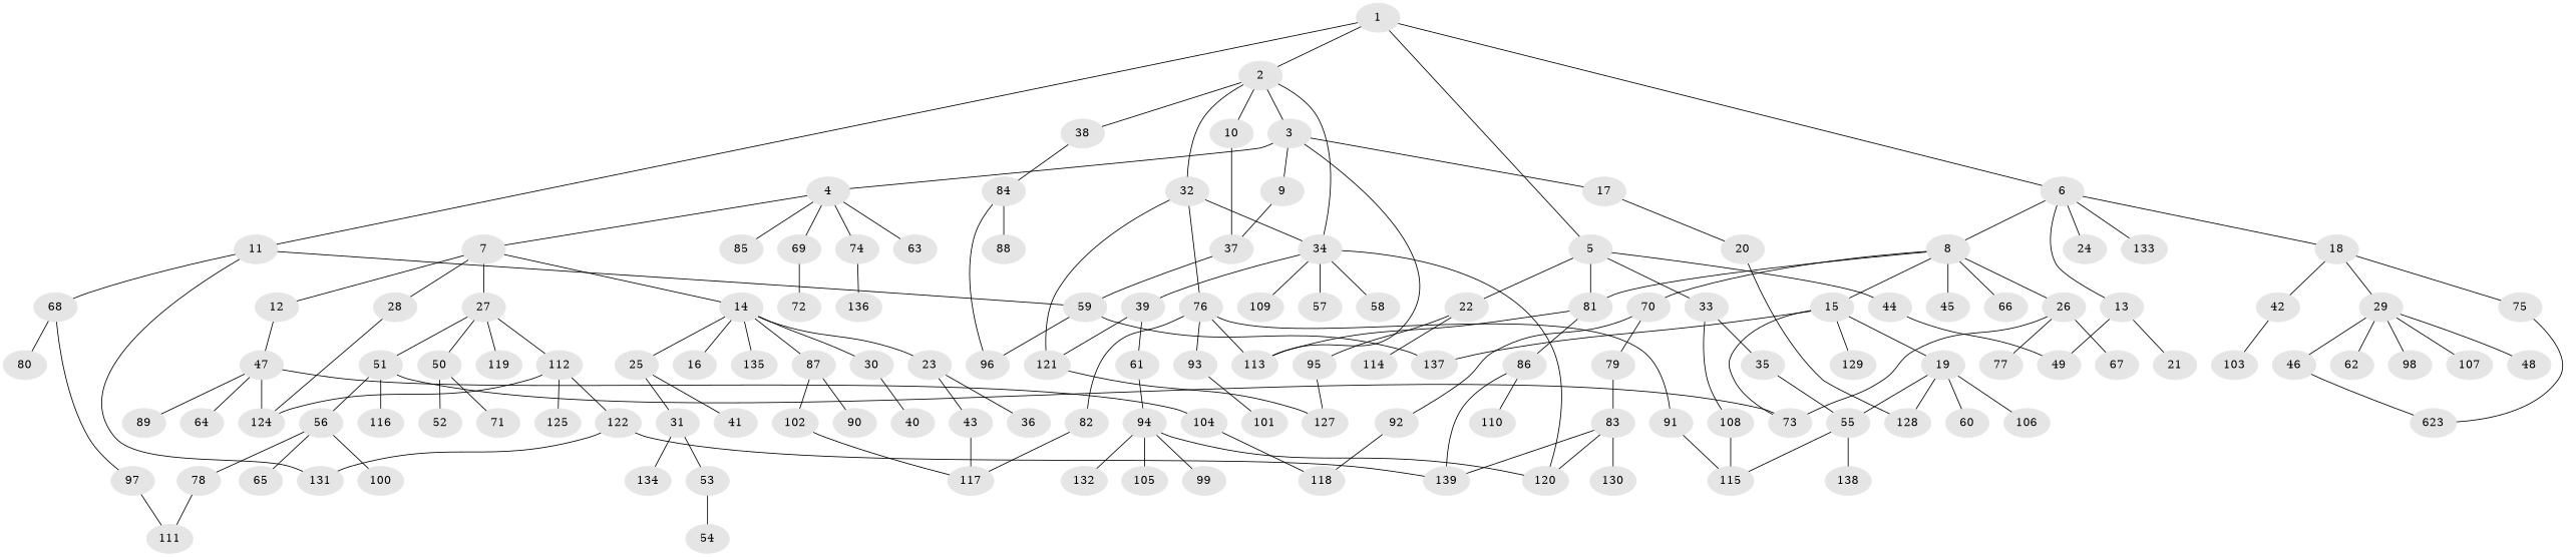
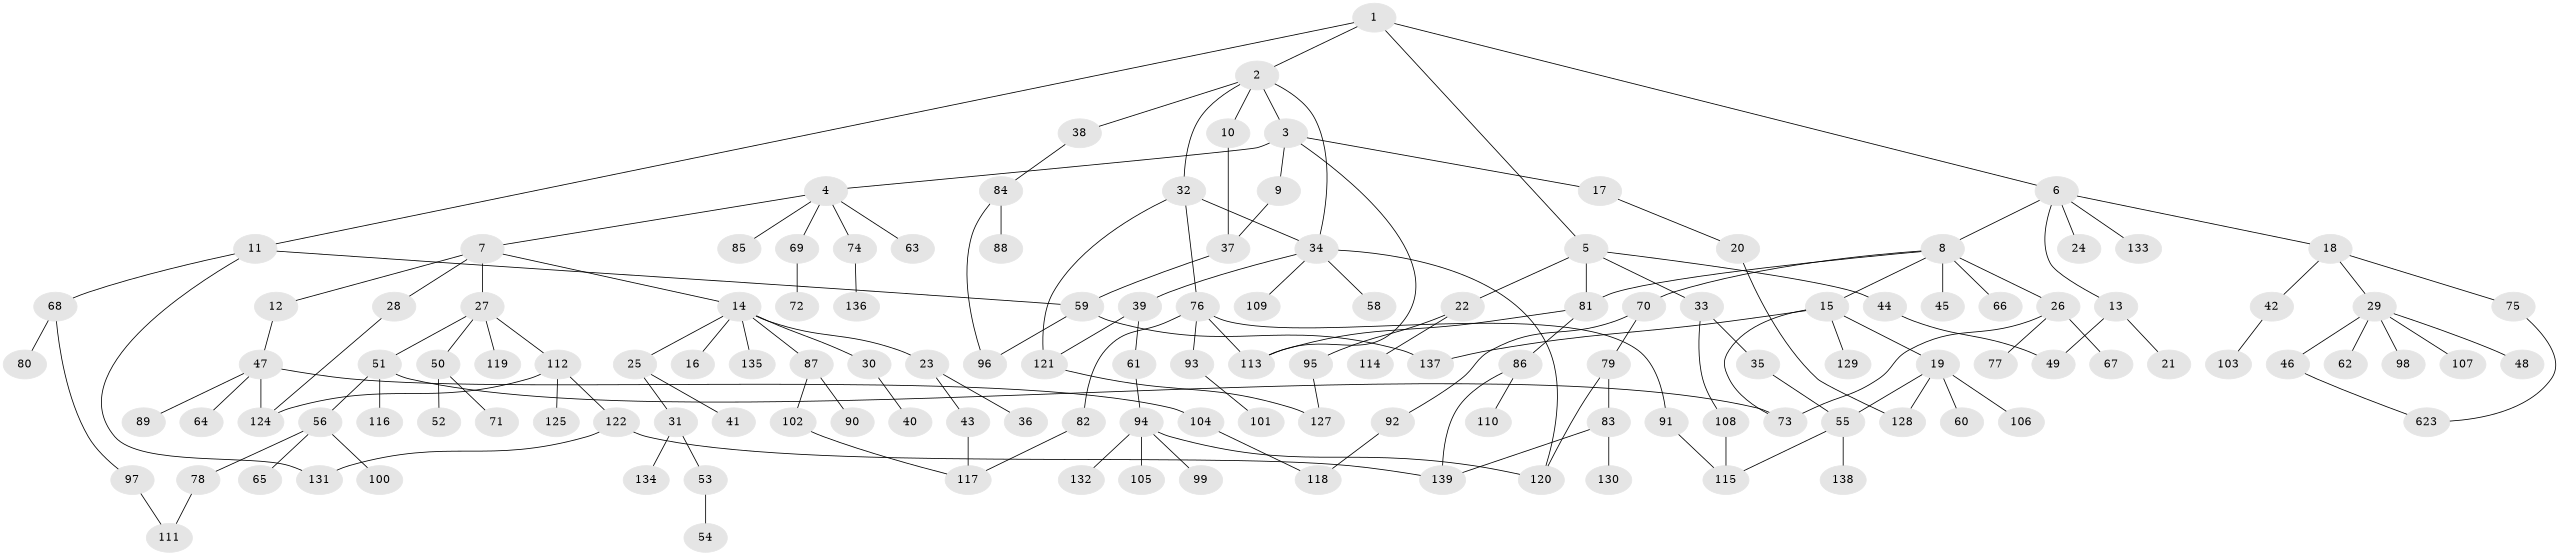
  graph {
    node [color=gray90 style=filled]
    1
    2
    5
    6
    11
    3
    10
    32
    34
    38
    22
    33
    44
    81
    8
    13
    18
    24
    133
    59
    68
    131
    4
    9
    17
    113
    37
    76
    121
    39
-   57
    58
    109
    120
    84
    96
    88
    7
    63
    69
    74
    85
    20
    12
    14
    27
    28
    72
    136
    95
    114
    35
    108
    49
    86
    15
    26
    45
    66
    70
    21
    29
    42
    75
    47
    16
    23
    25
    30
    87
    135
    50
    51
    112
    119
    124
    19
    73
    129
    137
    67
    77
    79
    92
    80
    97
    64
    89
    104
    36
    43
    31
    41
    40
    90
    102
    55
    60
    106
    128
    46
    48
    62
    98
    107
    103
    n107 [label=623]
    115
    138
    127
    117
    53
    134
    52
    71
    56
    116
    122
    125
    54
    82
    91
    93
    61
    94
    118
    65
    78
    100
    111
    99
    105
    132
    83
    101
    130
    139
    110
    1 -- 2
    1 -- 5
    1 -- 6
    1 -- 11
    2 -- 3
    2 -- 10
    2 -- 32
    2 -- 34
    2 -- 38
    5 -- 22
    5 -- 33
    5 -- 44
    5 -- 81
    6 -- 8
    6 -- 13
    6 -- 18
    6 -- 24
    6 -- 133
    11 -- 59
    11 -- 68
    11 -- 131
    3 -- 4
    3 -- 9
    3 -- 17
    3 -- 113
    10 -- 37
    32 -- 34
    32 -- 76
    32 -- 121
    34 -- 39
-   34 -- 57
    34 -- 58
    34 -- 109
    34 -- 120
    38 -- 84
    22 -- 95
    22 -- 114
    33 -- 35
    33 -- 108
    44 -- 49
    81 -- 113
    81 -- 86
    8 -- 81
    8 -- 15
    8 -- 26
    8 -- 45
    8 -- 66
    8 -- 70
    13 -- 49
    13 -- 21
    18 -- 29
    18 -- 42
    18 -- 75
    59 -- 96
    59 -- 137
    68 -- 80
    68 -- 97
    4 -- 7
    4 -- 63
    4 -- 69
    4 -- 74
    4 -- 85
    9 -- 37
    17 -- 20
    37 -- 59
    76 -- 113
    76 -- 82
    76 -- 91
    76 -- 93
    121 -- 127
    39 -- 121
    39 -- 61
    84 -- 96
    84 -- 88
    7 -- 12
    7 -- 14
    7 -- 27
    7 -- 28
    69 -- 72
    74 -- 136
    20 -- 128
    12 -- 47
    14 -- 16
    14 -- 23
    14 -- 25
    14 -- 30
    14 -- 87
    14 -- 135
    27 -- 50
    27 -- 51
    27 -- 112
    27 -- 119
    28 -- 124
    95 -- 127
    35 -- 55
    108 -- 115
    86 -- 139
    86 -- 110
    15 -- 19
    15 -- 73
    15 -- 129
    15 -- 137
    26 -- 73
    26 -- 67
    26 -- 77
    70 -- 79
    70 -- 92
    29 -- 46
    29 -- 48
    29 -- 62
    29 -- 98
    29 -- 107
    42 -- 103
    75 -- n107
    47 -- 124
    47 -- 64
    47 -- 89
    47 -- 104
    23 -- 36
    23 -- 43
    25 -- 31
    25 -- 41
    30 -- 40
    87 -- 90
    87 -- 102
    50 -- 52
    50 -- 71
    51 -- 73
    51 -- 56
    51 -- 116
    112 -- 124
    112 -- 122
    112 -- 125
    19 -- 55
    19 -- 60
    19 -- 106
    19 -- 128
-   83 -- 120
+   79 -- 120
    79 -- 83
    92 -- 118
    97 -- 111
    104 -- 118
    43 -- 117
    31 -- 53
    31 -- 134
    102 -- 117
    55 -- 115
    55 -- 138
    46 -- n107
    53 -- 54
    56 -- 65
    56 -- 78
    56 -- 100
    122 -- 131
    122 -- 139
    82 -- 117
    91 -- 115
    93 -- 101
    61 -- 94
    94 -- 120
    94 -- 99
    94 -- 105
    94 -- 132
    78 -- 111
    83 -- 130
    83 -- 139
  }
